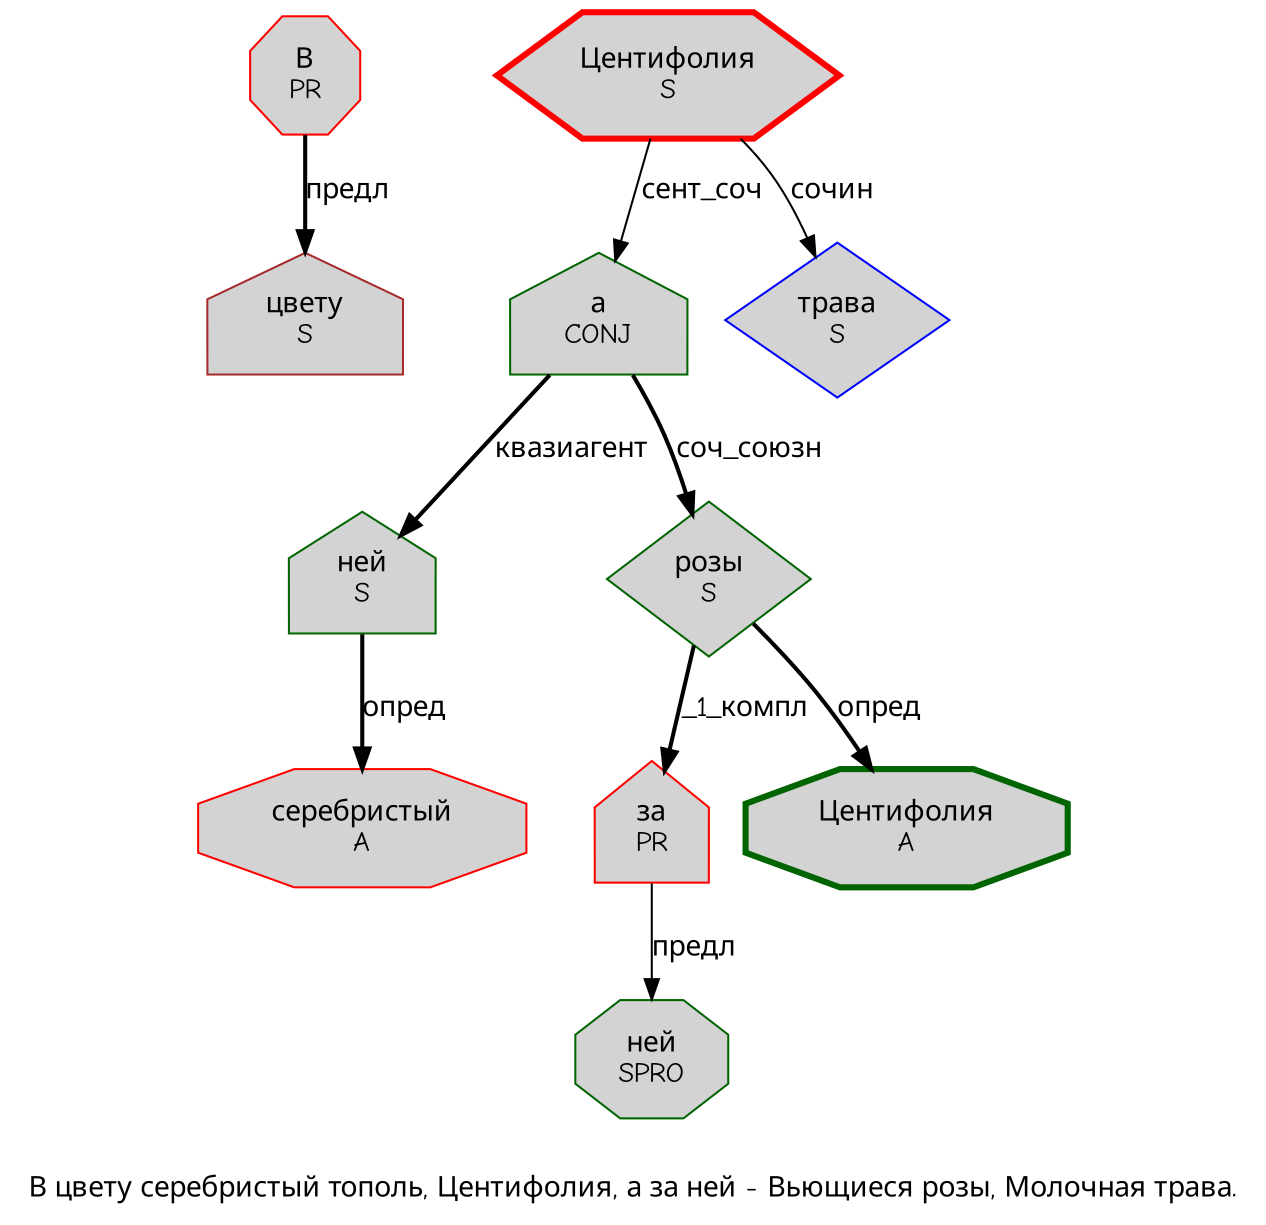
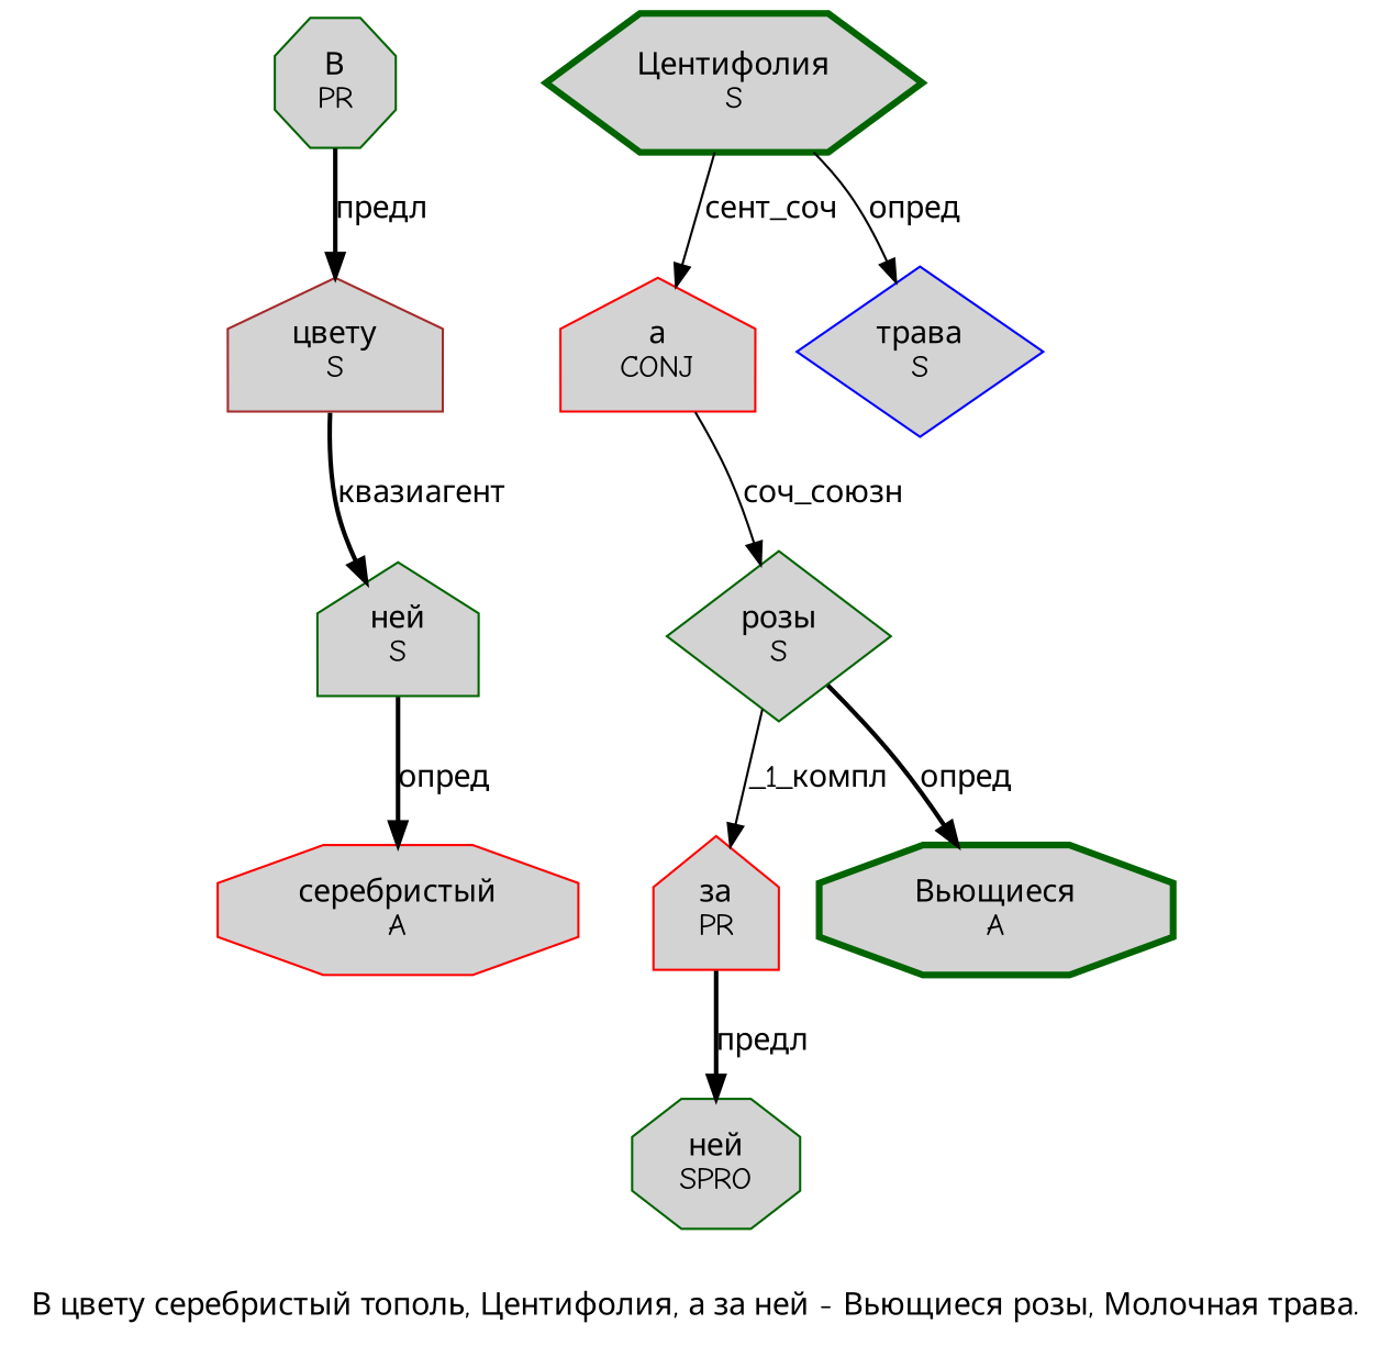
  digraph {
    fontname="Comic Neue"
    label="В цвету серебристый тополь, Центифолия, а за ней - Вьющиеся розы, Молочная трава."
    node [color=darkgreen fillcolor=lightgray fontname="Comic Neue" penwidth=1 shape=octagon style=filled]
    edge [fontname="Comic Neue" style=bold]
-   n1 [color=red label="В\nPR"]
+   n1 [label="В\nPR"]
    n2 [color=brown label="цвету\nS" shape=house]
    n3 [label="ней\nS" shape=house]
    n4 [color=red label="серебристый\nA"]
-   n5 [color=red label="Центифолия\nS" penwidth=3 shape=hexagon]
-   n6 [label="а\nCONJ" shape=house]
+   n5 [label="Центифолия\nS" penwidth=3 shape=hexagon]
+   n6 [color=red label="а\nCONJ" shape=house]
    n7 [color=blue label="трава\nS" shape=diamond]
    n8 [label="розы\nS" shape=diamond]
    n9 [color=red label="за\nPR" shape=house]
-   n10 [label="Центифолия\nA" penwidth=3]
+   n10 [label="Вьющиеся\nA" penwidth=3]
    n11 [label="ней\nSPRO"]
    n1 -> n2 [label="предл"]
-   n6 -> n3 [label="квазиагент"]
+   n2 -> n3 [label="квазиагент"]
    n3 -> n4 [label="опред"]
    n5 -> n6 [label="сент_соч" style=solid]
-   n5 -> n7 [label="сочин" style=solid]
-   n6 -> n8 [label="соч_союзн"]
-   n8 -> n9 [label="_1_компл"]
+   n5 -> n7 [label="опред" style=solid]
+   n6 -> n8 [label="соч_союзн" style=solid]
+   n8 -> n9 [label="_1_компл" style=solid]
    n8 -> n10 [label="опред"]
-   n9 -> n11 [label="предл" style=solid]
+   n9 -> n11 [label="предл"]
  }
